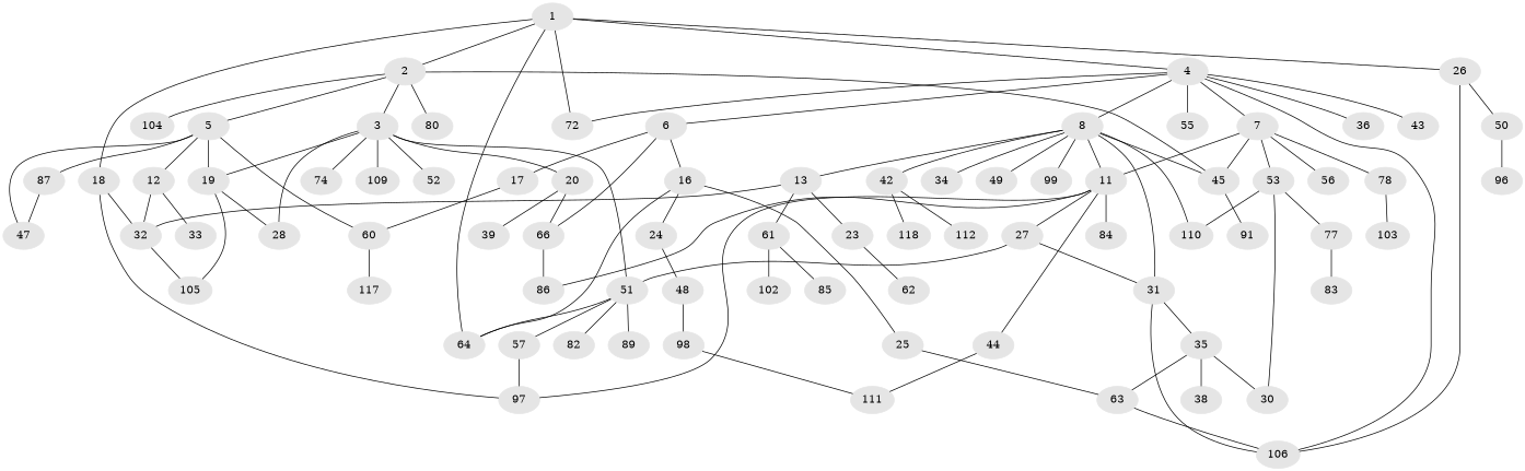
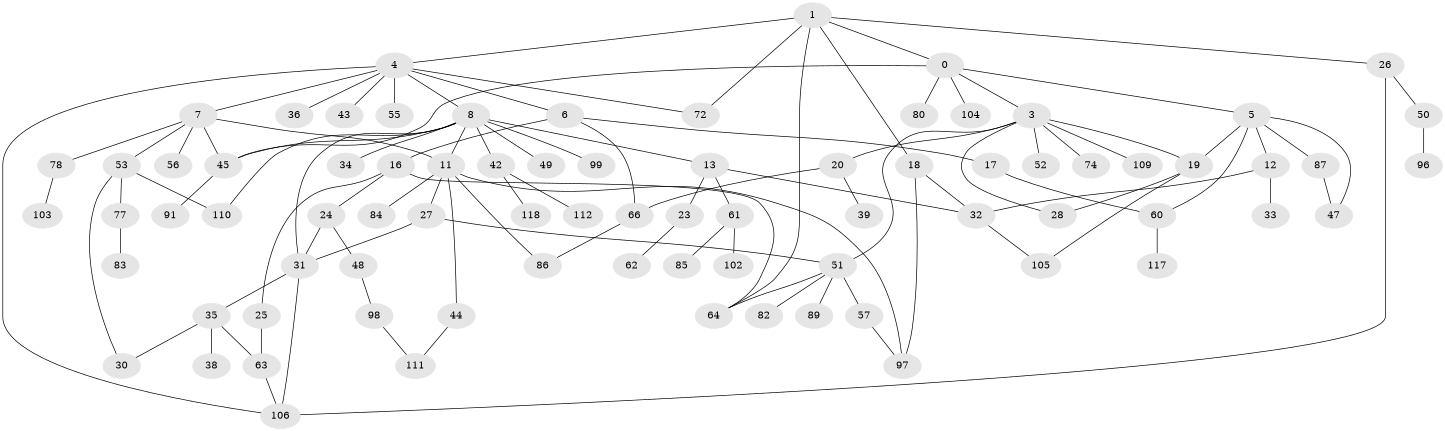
  graph {
    node [color=gray90 style=filled]
    1 [super="+14"]
-   2 [super="+79"]
+   2 [super="+79" label=0]
    4 [super="+10"]
    18
    26 [super="+108"]
    64 [super="+107"]
    72
    3 [super="+40"]
    5 [super="+30"]
    45 [super="+92"]
    80
    104
    6 [super="+15"]
    7 [super="+29"]
    8 [super="+9"]
    36
    43
    55 [super="+65"]
    106
    97 [super="+101"]
    32 [super="+95"]
    50
    19 [super="+76"]
    20 [super="+58"]
    28
    51 [super="+54"]
    52
    74 [super="+114"]
    109
    12 [super="+75"]
    47 [super="+69"]
    60 [super="+113"]
    87
    91
    105
    66 [super="+94"]
    39
    57 [super="+88"]
    82
    89
    16 [super="+21"]
    17
    11 [super="+22"]
    53 [super="+71"]
    56
    78
    13
    31 [super="+67"]
    34 [super="+68"]
    42 [super="+59"]
    49
    99
    110
    33 [super="+81"]
    117
    24 [super="+73"]
    25
    86 [super="+115"]
    27 [super="+41"]
    44
    84
    n62 [label=30]
    77
    103 [super="+116"]
    23 [super="+46"]
    61 [super="+100"]
    35 [super="+37"]
    112
    118
    111
    62 [super="+93"]
    85
    102
    48
    63 [super="+90"]
    98
    96
    38
    83
    1 -- 2
    1 -- 4
    1 -- 18
    1 -- 26
    1 -- 64
    1 -- 72
    2 -- 3
    2 -- 5
    2 -- 45
    2 -- 80
    2 -- 104
    4 -- 72
    4 -- 6
    4 -- 7
    4 -- 8
    4 -- 36
    4 -- 43
    4 -- 55
    4 -- 106
    18 -- 97
    18 -- 32
    26 -- 106
    26 -- 50
    3 -- 19
    3 -- 20
    3 -- 28
    3 -- 51
    3 -- 52
    3 -- 74
    3 -- 109
    5 -- 19
    5 -- 12
    5 -- 47
    5 -- 60
    5 -- 87
    45 -- 91
    6 -- 66
    6 -- 16
    6 -- 17
    7 -- 45
    7 -- 11
    7 -- 53
    7 -- 56
    7 -- 78
    8 -- 45
    8 -- 11
    8 -- 13
    8 -- 31
    8 -- 34
    8 -- 42
    8 -- 49
    8 -- 99
    8 -- 110
    32 -- 105
    50 -- 96
    19 -- 28
    19 -- 105
    20 -- 66
    20 -- 39
    51 -- 64
    51 -- 57
    51 -- 82
    51 -- 89
    12 -- 32
    12 -- 33
    60 -- 117
    87 -- 47
    66 -- 86
    57 -- 97
    16 -- 64
    16 -- 24
    16 -- 25
    17 -- 60
    11 -- 97
    11 -- 86
    11 -- 27
    11 -- 44
    11 -- 84
    53 -- 110
    53 -- n62
    53 -- 77
    78 -- 103
    13 -- 32
    13 -- 23
    13 -- 61
    31 -- 106
    31 -- 35
    42 -- 112
    42 -- 118
+   24 -- 31
    24 -- 48
    25 -- 63
    27 -- 51
    27 -- 31
    44 -- 111
    77 -- 83
    23 -- 62
    61 -- 85
    61 -- 102
    35 -- n62
    35 -- 63
    35 -- 38
    48 -- 98
    63 -- 106
    98 -- 111
  }
